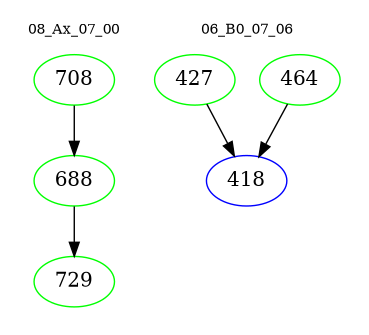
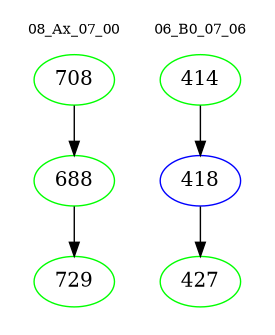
  digraph {
    node [color=green]
    edge [color=black]
    n1 [label=708]
    n2 [label=688]
    n3 [label=729]
-   n4 [label=464]
+   n4 [label=414]
    n5 [color=blue label=418]
    n6 [label=427]
    subgraph cluster_1 {
      color=white
      fontsize=10
      label="08_Ax_07_00"
      n1
      n2
      n3
    }
    subgraph cluster_2 {
      color=white
      fontsize=10
      label="06_B0_07_06"
      n4
      n5
      n6
    }
    n1 -> n2
    n2 -> n3
    n4 -> n5
-   n6 -> n5
+   n5 -> n6
  }
